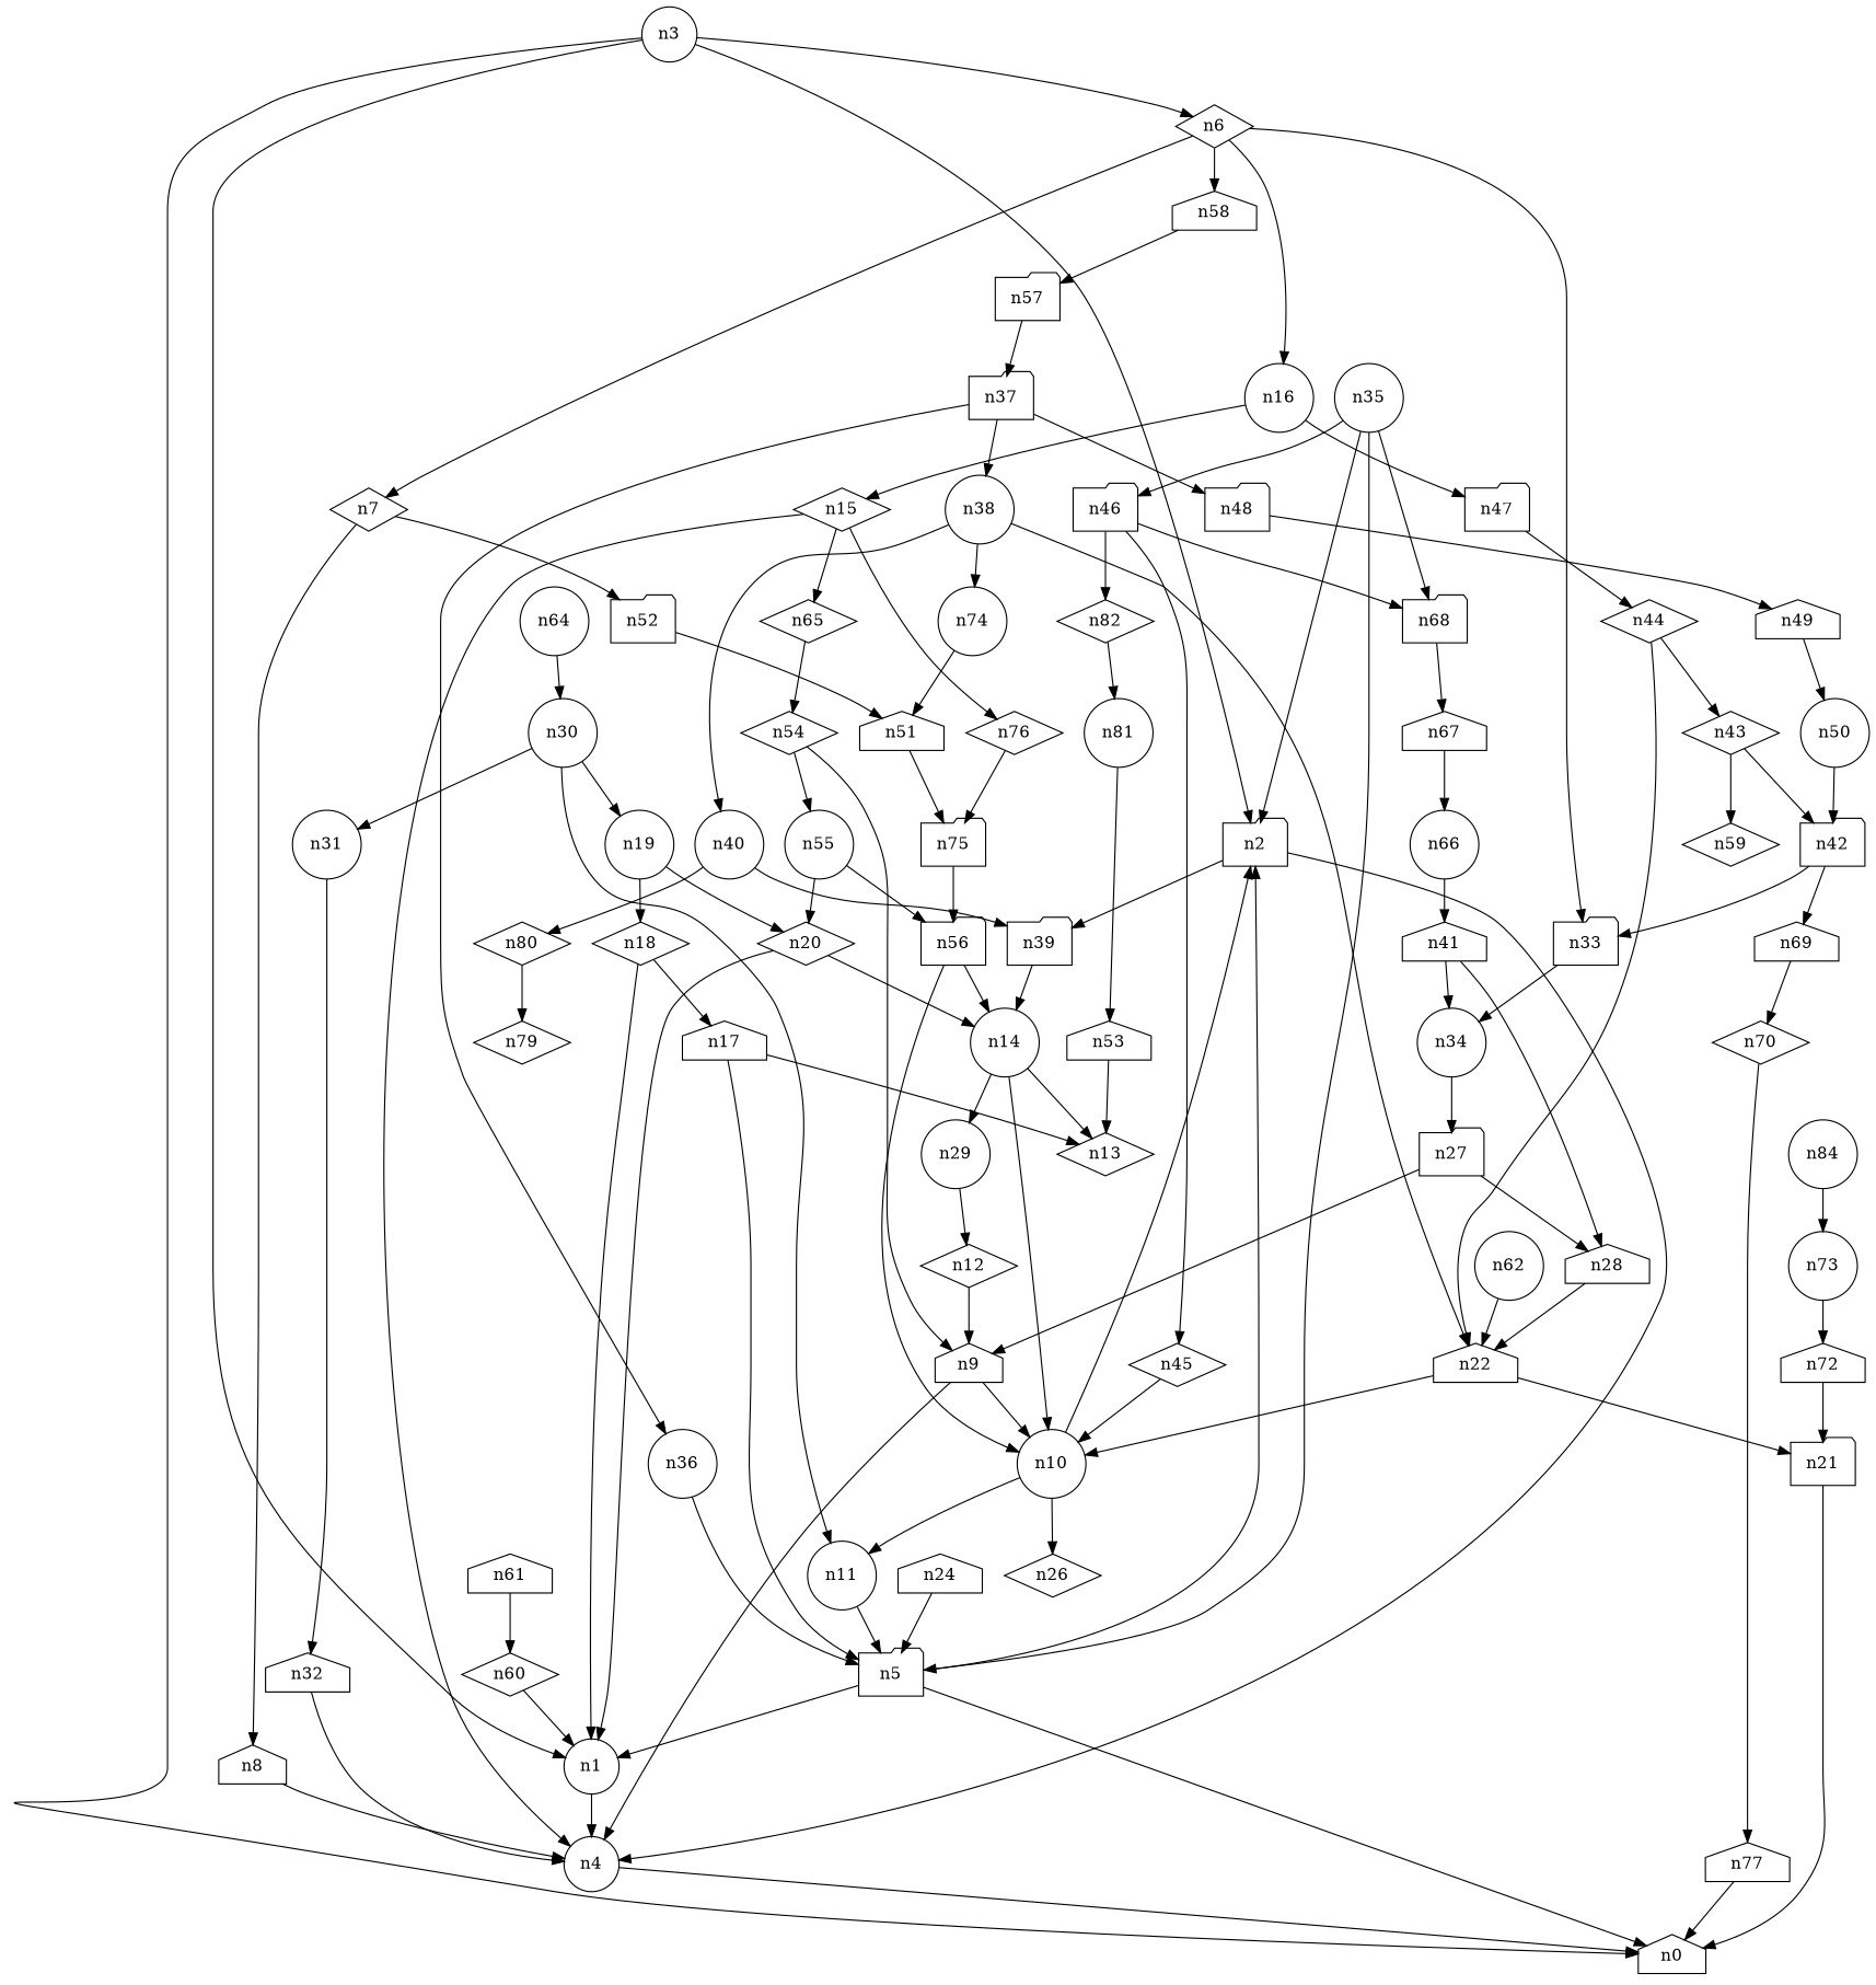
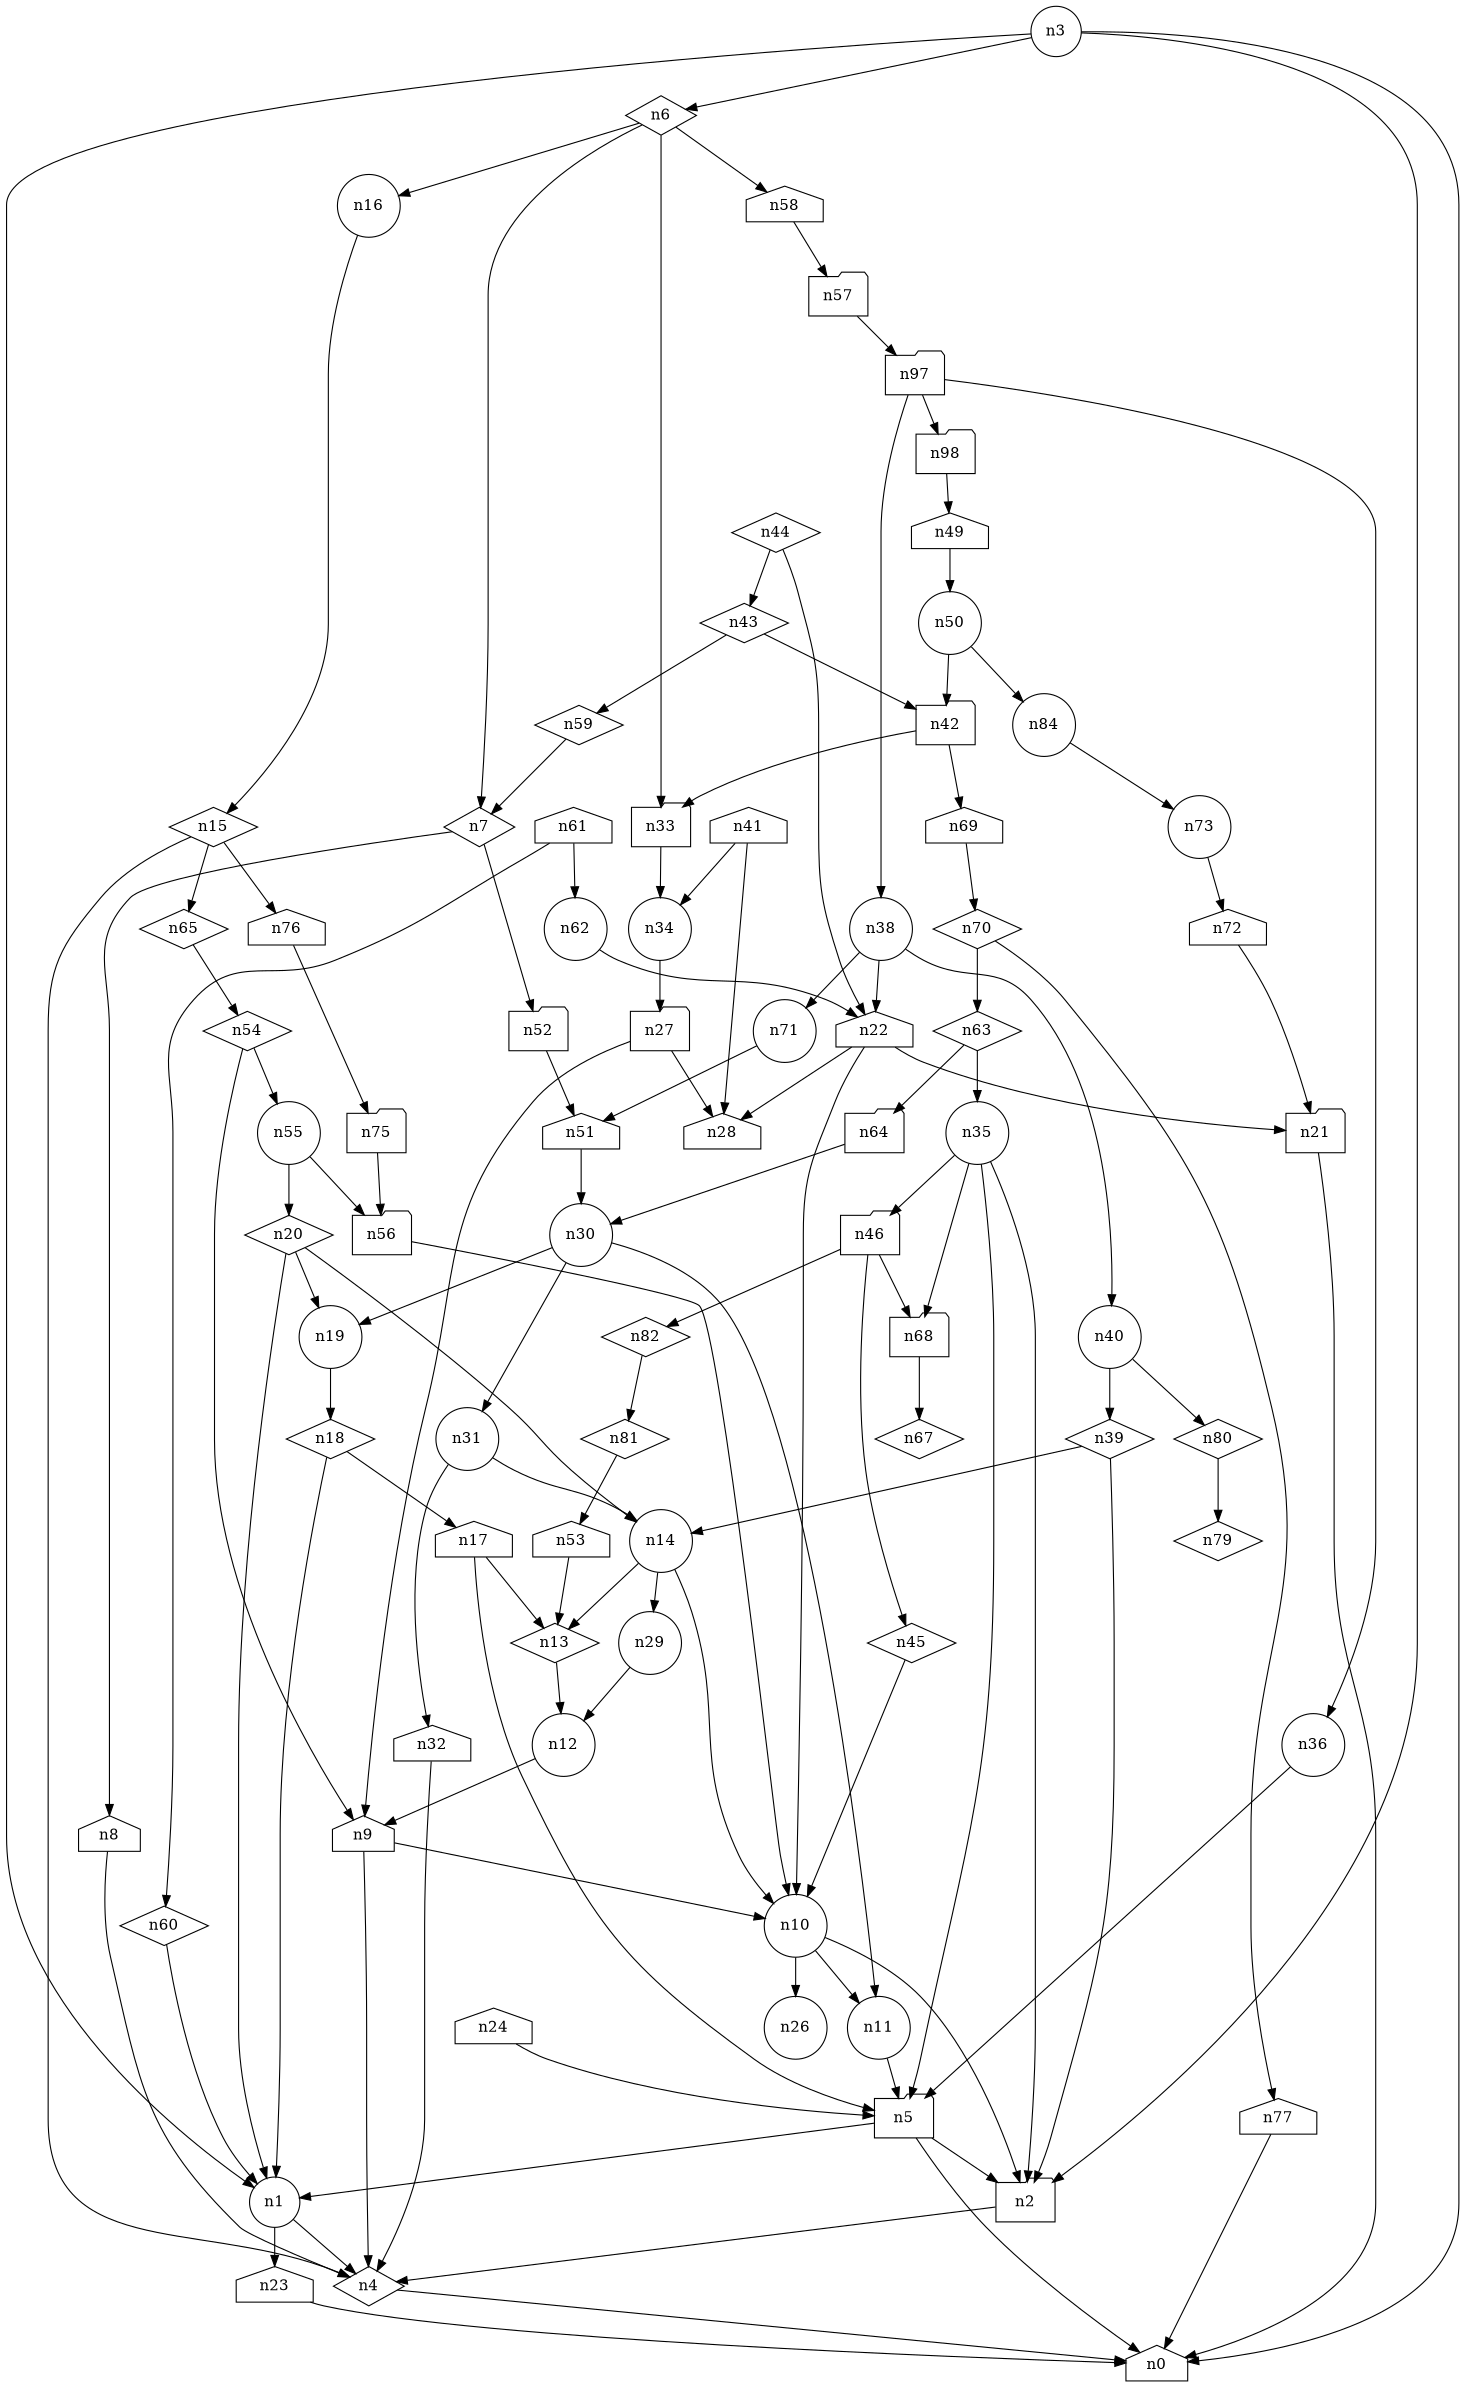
  digraph {
    node [shape=circle]
    n1
-   n4
+   n4 [shape=diamond]
+   n23 [shape=house]
    n0 [shape=house]
    n2 [shape=folder]
    n3
    n6 [shape=diamond]
    n7 [shape=diamond]
    n16
    n33 [shape=folder]
    n58 [shape=house]
    n8 [shape=house]
    n52 [shape=folder]
    n15 [shape=diamond]
-   n47 [shape=folder]
    n34
    n57 [shape=folder]
    n5 [shape=folder]
    n51 [shape=house]
    n65 [shape=diamond]
-   n76 [shape=diamond]
+   n76 [shape=house]
    n44 [shape=diamond]
    n27 [shape=folder]
-   n37 [shape=folder]
+   n37 [shape=folder label=n97]
    n30
    n9 [shape=house]
    n10
    n11
-   n26 [shape=diamond]
-   n12 [shape=diamond]
+   n26
+   n12
    n13 [shape=diamond]
    n14
    n29
    n54 [shape=diamond]
    n75 [shape=folder]
    n55
    n56 [shape=folder]
    n22 [shape=house]
    n43 [shape=diamond]
    n17 [shape=house]
    n18 [shape=diamond]
    n19
    n20 [shape=diamond]
    n21 [shape=folder]
    n24 [shape=house]
    n28 [shape=house]
    n31
    n32 [shape=house]
    n35
    n46 [shape=folder]
    n68 [shape=folder]
    n45 [shape=diamond]
    n82 [shape=diamond]
-   n67 [shape=house]
-   n81
-   n66
+   n67 [shape=diamond]
+   n81 [shape=diamond]
    n36
    n38
-   n48 [shape=folder]
+   n48 [shape=folder label=n98]
    n40
-   n71 [label=n74]
+   n71
    n49 [shape=house]
-   n39 [shape=folder]
+   n39 [shape=diamond]
    n80 [shape=diamond]
    n50
    n79 [shape=diamond]
    n41 [shape=house]
    n42 [shape=folder]
    n69 [shape=house]
    n70 [shape=diamond]
+   n63 [shape=diamond]
    n77 [shape=house]
    n59 [shape=diamond]
    n53 [shape=house]
    n74 [label=n84]
    n73
    n72 [shape=house]
    n60 [shape=diamond]
    n61 [shape=house]
    n62
-   n64
+   n64 [shape=folder]
    n1 -> n4
+   n1 -> n23
    n4 -> n0
+   n23 -> n0
    n2 -> n4
    n3 -> n1
    n3 -> n0
    n3 -> n2
    n3 -> n6
    n6 -> n7
    n6 -> n16
    n6 -> n33
    n6 -> n58
    n7 -> n8
    n7 -> n52
    n16 -> n15
-   n16 -> n47
    n33 -> n34
    n58 -> n57
    n8 -> n4
    n52 -> n51
    n15 -> n4
    n15 -> n65
    n15 -> n76
-   n47 -> n44
    n34 -> n27
    n57 -> n37
    n5 -> n1
    n5 -> n0
    n5 -> n2
-   n51 -> n75
+   n51 -> n30
    n65 -> n54
    n76 -> n75
    n44 -> n22
    n44 -> n43
    n27 -> n9
    n27 -> n28
    n37 -> n36
    n37 -> n38
    n37 -> n48
    n30 -> n11
    n30 -> n19
    n30 -> n31
    n9 -> n4
    n9 -> n10
    n10 -> n2
    n10 -> n11
    n10 -> n26
    n11 -> n5
    n12 -> n9
+   n13 -> n12
    n14 -> n10
    n14 -> n13
    n14 -> n29
    n29 -> n12
    n54 -> n9
    n54 -> n55
    n75 -> n56
    n55 -> n56
    n55 -> n20
    n56 -> n10
    n22 -> n10
    n22 -> n21
    n43 -> n42
    n43 -> n59
    n17 -> n5
    n17 -> n13
    n18 -> n1
    n18 -> n17
    n19 -> n18
-   n19 -> n20
+   n20 -> n19
    n20 -> n1
    n20 -> n14
    n21 -> n0
    n24 -> n5
-   n28 -> n22
-   n56 -> n14
+   n22 -> n28
+   n31 -> n14
    n31 -> n32
    n32 -> n4
    n35 -> n2
    n35 -> n5
    n35 -> n46
    n35 -> n68
    n46 -> n68
    n46 -> n45
    n46 -> n82
    n68 -> n67
    n45 -> n10
    n82 -> n81
-   n67 -> n66
    n81 -> n53
-   n66 -> n41
    n36 -> n5
    n38 -> n22
    n38 -> n40
    n38 -> n71
    n48 -> n49
    n40 -> n39
    n40 -> n80
    n71 -> n51
    n49 -> n50
-   n2 -> n39
+   n39 -> n2
    n39 -> n14
    n80 -> n79
    n50 -> n42
+   n50 -> n74
    n41 -> n34
    n41 -> n28
    n42 -> n33
    n42 -> n69
    n69 -> n70
+   n70 -> n63
    n70 -> n77
+   n63 -> n35
+   n63 -> n64
    n77 -> n0
+   n59 -> n7
    n53 -> n13
    n74 -> n73
    n73 -> n72
    n72 -> n21
    n60 -> n1
    n61 -> n60
+   n61 -> n62
    n62 -> n22
    n64 -> n30
  }
